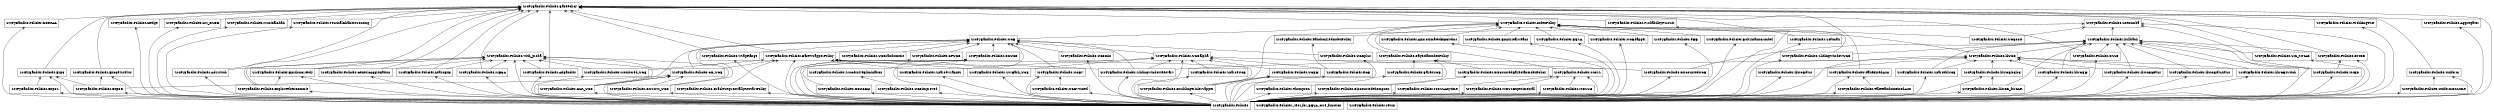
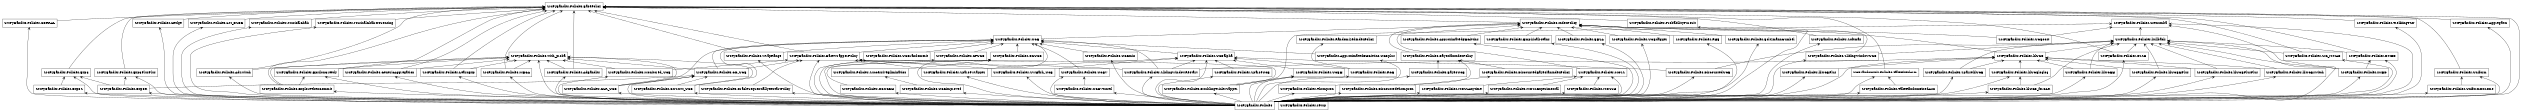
  digraph {
    rankdir=BT
    node [shape=box]
    edge [arrowhead=open arrowtail=none]
    n1 [label="SMPyBandits.Policies"]
    n2 [label="SMPyBandits.Policies.AdBandits"]
    n3 [label="SMPyBandits.Policies.AdSwitch"]
    n4 [label="SMPyBandits.Policies.Aggregator"]
    n5 [label="SMPyBandits.Policies.ApproximatedFHGittins"]
    n6 [label="SMPyBandits.Policies.BESA"]
    n7 [label="SMPyBandits.Policies.BasePolicy"]
    n8 [label="SMPyBandits.Policies.BaseWrapperPolicy"]
    n9 [label="SMPyBandits.Policies.BayesUCB"]
    n10 [label="SMPyBandits.Policies.BoltzmannGumbel"]
    n11 [label="SMPyBandits.Policies.CD_UCB"]
    n12 [label="SMPyBandits.Policies.CORRAL"]
    n13 [label="SMPyBandits.Policies.CPUCB"]
    n14 [label="SMPyBandits.Policies.CUSUM_UCB"]
    n15 [label="SMPyBandits.Policies.DMED"]
    n16 [label="SMPyBandits.Policies.DiscountedThompson"]
    n17 [label="SMPyBandits.Policies.DiscountedUCB"]
    n18 [label="SMPyBandits.Policies.DoublingTrickWrapper"]
    n19 [label="SMPyBandits.Policies.EmpiricalMeans"]
    n20 [label="SMPyBandits.Policies.EpsilonGreedy"]
    n21 [label="SMPyBandits.Policies.Exp3"]
    n22 [label="SMPyBandits.Policies.Exp3PlusPlus"]
    n23 [label="SMPyBandits.Policies.Exp3R"]
    n24 [label="SMPyBandits.Policies.Exp3S"]
    n25 [label="SMPyBandits.Policies.ExploreThenCommit"]
    n26 [label="SMPyBandits.Policies.GLR_UCB"]
    n27 [label="SMPyBandits.Policies.GenericAggregation"]
    n28 [label="SMPyBandits.Policies.Hedge"]
    n29 [label="SMPyBandits.Policies.IMED"]
    n30 [label="SMPyBandits.Policies.LM_DSEE"]
    n31 [label="SMPyBandits.Policies.LearnExp"]
    n32 [label="SMPyBandits.Policies.MEGA"]
    n33 [label="SMPyBandits.Policies.MOSS"]
    n34 [label="SMPyBandits.Policies.MOSSAnytime"]
    n35 [label="SMPyBandits.Policies.MOSSExperimental"]
    n36 [label="SMPyBandits.Policies.MOSSH"]
    n37 [label="SMPyBandits.Policies.Monitored_UCB"]
    n38 [label="SMPyBandits.Policies.MusicalChair"]
    n39 [label="SMPyBandits.Policies.MusicalChairNoSensing"]
    n40 [label="SMPyBandits.Policies.OCUCB"]
    n41 [label="SMPyBandits.Policies.OCUCBH"]
    n42 [label="SMPyBandits.Policies.OSSB"]
    n43 [label="SMPyBandits.Policies.OracleSequentiallyRestartPolicy"]
    n44 [label="SMPyBandits.Policies.PHE"]
    n45 [label="SMPyBandits.Policies.ProbabilityPursuit"]
    n46 [label="SMPyBandits.Policies.RCB"]
    n47 [label="SMPyBandits.Policies.SIC_MMAB"]
    n48 [label="SMPyBandits.Policies.SWHash_UCB"]
    n49 [label="SMPyBandits.Policies.SlidingWindowRestart"]
    n50 [label="SMPyBandits.Policies.SlidingWindowUCB"]
    n51 [label="SMPyBandits.Policies.Softmax"]
    n52 [label="SMPyBandits.Policies.SparseUCB"]
    n53 [label="SMPyBandits.Policies.SparseWrapper"]
    n54 [label="SMPyBandits.Policies.SparseklUCB"]
-   n55 [label="SMPyBandits.Policies.TakeFixedArm"]
+   n55 [label="UCBrandomInit.Policies.TakeFixedArm"]
    n56 [label="SMPyBandits.Policies.TakeRandomFixedArm"]
    n57 [label="SMPyBandits.Policies.Thompson"]
    n58 [label="SMPyBandits.Policies.TrekkingTSN"]
    n59 [label="SMPyBandits.Policies.UCB"]
    n60 [label="SMPyBandits.Policies.UCBH"]
    n61 [label="SMPyBandits.Policies.UCBV"]
    n62 [label="SMPyBandits.Policies.UCBVtuned"]
    n63 [label="SMPyBandits.Policies.UCBalpha"]
    n64 [label="SMPyBandits.Policies.UCBdagger"]
    n65 [label="SMPyBandits.Policies.UCBimproved"]
    n66 [label="SMPyBandits.Policies.UCBmin"]
-   n67 [label="SMPyBandits.Policies.UCBplus"]
+   n67 [label="SMPyBandits.ApproximatedFHGittins.UCBplus"]
    n68 [label="SMPyBandits.Policies.UCBrandomInit"]
    n69 [label="SMPyBandits.Policies.Uniform"]
    n70 [label="SMPyBandits.Policies.UniformOnSome"]
    n71 [label="SMPyBandits.Policies.WrapRange"]
    n72 [label="SMPyBandits.Policies.klUCB"]
    n73 [label="SMPyBandits.Policies.klUCBH"]
    n74 [label="SMPyBandits.Policies.klUCBHPlus"]
    n75 [label="SMPyBandits.Policies.klUCBPlus"]
    n76 [label="SMPyBandits.Policies.klUCBPlusPlus"]
    n77 [label="SMPyBandits.Policies.klUCB_forGLR"]
    n78 [label="SMPyBandits.Policies.klUCBloglog"]
    n79 [label="SMPyBandits.Policies.klUCBswitch"]
    n80 [label="SMPyBandits.Policies.kullback"]
    n81 [label="SMPyBandits.Policies.usenumba"]
    n82 [label="SMPyBandits.Policies.with_proba"]
    n83 [label="SMPyBandits.Policies.IndexPolicy"]
    n84 [label="SMPyBandits.Policies.BayesianIndexPolicy"]
    n85 [label="SMPyBandits.Policies.DiscountedBayesianIndexPolicy"]
    n86 [label="SMPyBandits.Policies.RandomizedIndexPolicy"]
    n87 [label="SMPyBandits.Policies.SuccessiveElimination"]
    n88 [label="SMPyBandits.Policies.UCBoost"]
-   n89 [label="SMPyBandits.Policies._test_for_BESA_core_function"]
    n90 [label="SMPyBandits.Policies.setup"]
    n1 -> n2
    n1 -> n3
    n1 -> n4
    n1 -> n5
    n1 -> n6
    n1 -> n7
    n1 -> n8
    n1 -> n9
    n1 -> n10
    n1 -> n11
    n1 -> n12
    n1 -> n13
    n1 -> n14
    n1 -> n15
    n1 -> n16
    n1 -> n17
    n1 -> n18
    n1 -> n19
    n1 -> n20
    n1 -> n21
    n1 -> n22
    n1 -> n23
    n1 -> n24
    n1 -> n25
    n1 -> n26
    n1 -> n27
    n1 -> n28
    n1 -> n29
    n1 -> n30
    n1 -> n31
    n1 -> n32
    n1 -> n33
    n1 -> n34
    n1 -> n35
    n1 -> n36
    n1 -> n37
    n1 -> n38
    n1 -> n39
    n1 -> n40
    n1 -> n41
    n1 -> n42
    n1 -> n43
    n1 -> n44
    n1 -> n45
    n1 -> n46
    n1 -> n47
    n1 -> n48
    n1 -> n49
    n1 -> n50
    n1 -> n51
    n1 -> n52
    n1 -> n53
    n1 -> n54
    n1 -> n55
    n1 -> n56
    n1 -> n57
    n1 -> n58
    n1 -> n59
    n1 -> n60
    n1 -> n61
    n1 -> n62
    n1 -> n63
    n1 -> n64
    n1 -> n65
    n1 -> n66
    n1 -> n67
    n1 -> n68
    n1 -> n69
    n1 -> n70
    n1 -> n71
    n1 -> n72
    n1 -> n73
    n1 -> n74
    n1 -> n75
    n1 -> n76
    n1 -> n77
    n1 -> n78
    n1 -> n79
    n1 -> n80
    n1 -> n81
    n1 -> n82
    n2 -> n7
    n2 -> n82
    n3 -> n7
    n3 -> n82
    n4 -> n7
    n5 -> n83
    n6 -> n83
    n8 -> n7
    n8 -> n59
    n9 -> n84
    n10 -> n83
    n11 -> n8
    n11 -> n59
    n11 -> n82
    n12 -> n7
    n13 -> n59
    n14 -> n11
    n14 -> n59
    n14 -> n82
    n15 -> n7
    n15 -> n80
    n16 -> n85
    n17 -> n63
    n17 -> n80
    n18 -> n8
    n18 -> n60
    n18 -> n81
    n19 -> n83
    n20 -> n7
    n20 -> n82
    n21 -> n7
    n22 -> n7
    n23 -> n11
    n23 -> n21
    n23 -> n22
    n24 -> n21
    n25 -> n7
    n25 -> n20
    n25 -> n82
    n26 -> n11
    n26 -> n59
    n26 -> n82
    n27 -> n7
    n27 -> n82
    n28 -> n7
    n29 -> n15
    n29 -> n80
    n29 -> n81
    n30 -> n7
    n31 -> n7
    n31 -> n82
    n32 -> n7
    n32 -> n82
    n33 -> n83
    n34 -> n33
    n35 -> n33
    n36 -> n33
    n37 -> n8
    n37 -> n82
    n38 -> n7
    n39 -> n7
    n40 -> n59
    n41 -> n40
    n42 -> n7
    n42 -> n80
    n43 -> n8
    n44 -> n83
    n45 -> n7
    n46 -> n63
    n46 -> n86
    n47 -> n7
    n47 -> n80
    n48 -> n8
    n48 -> n63
    n49 -> n8
    n49 -> n59
    n49 -> n63
    n49 -> n72
    n50 -> n80
    n50 -> n83
    n51 -> n7
    n52 -> n63
    n53 -> n8
    n53 -> n63
    n54 -> n72
    n54 -> n80
    n55 -> n7
    n56 -> n55
    n57 -> n84
    n58 -> n7
    n59 -> n83
    n60 -> n63
    n61 -> n59
    n62 -> n61
    n63 -> n59
    n64 -> n83
    n65 -> n87
    n66 -> n59
    n67 -> n59
    n68 -> n59
    n69 -> n7
    n70 -> n69
    n71 -> n7
    n71 -> n59
    n72 -> n80
    n72 -> n83
    n73 -> n72
    n73 -> n80
    n74 -> n72
    n74 -> n80
    n75 -> n72
    n76 -> n72
    n76 -> n80
    n77 -> n78
    n77 -> n80
    n78 -> n72
    n79 -> n72
    n79 -> n80
    n80 -> n81
    n83 -> n7
    n84 -> n83
    n85 -> n84
    n86 -> n83
    n87 -> n40
    n88 -> n81
    n88 -> n83
  }
